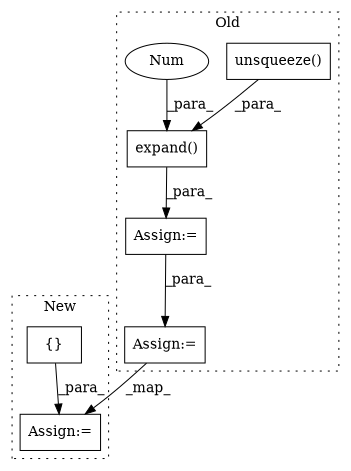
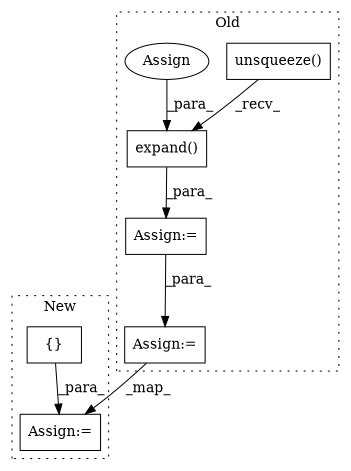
  digraph {
    node [a=68 l=3 shape=box]
    n1 [a=75 l="35,1" label="expand()" s="10099,10145"]
    n2 [a=75 l="25,1" label="unsqueeze()" s="10099,10125"]
-   n3 [a=76 l=1 label=Num s=10124 shape=ellipse]
+   n3 [a=76 l=1 label=Assign s=10124 shape=ellipse]
    n4 [label="Assign:=" s=10356]
    n5 [label="Assign:=" s=10176]
    n6 [a=59 l="1,0" label="{}" s="10766,10785"]
    n7 [label="Assign:=" s=10737]
    subgraph cluster_1 {
      label=Old
      style=dotted
      n1
      n2
      n3
      n4
      n5
    }
    subgraph cluster_2 {
      label=New
      style=dotted
      n6
      n7
    }
    n1 -> n5 [label=_para_]
-   n2 -> n1 [label=_para_]
+   n2 -> n1 [label=_recv_]
    n3 -> n1 [label=_para_]
    n4 -> n7 [label=_map_]
    n5 -> n4 [label=_para_]
    n6 -> n7 [label=_para_]
  }
